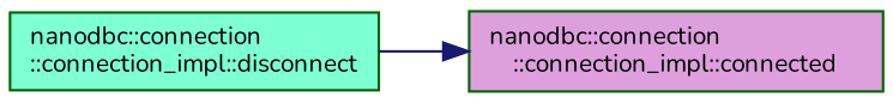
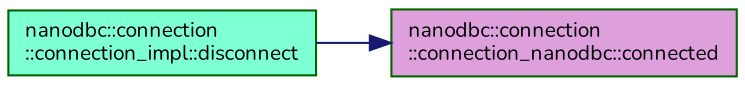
  digraph {
    rankdir=LR
    fontname=Nunito
    node [color=darkgreen fontname=Nunito fontsize=10 shape=record style=filled]
    n1 [fillcolor=aquamarine fontcolor=black height=0.2 label="nanodbc::connection\l::connection_impl::disconnect" width=0.4]
-   n2 [fillcolor=plum height=0.2 label="nanodbc::connection\l::connection_impl::connected" width=0.4]
+   n2 [fillcolor=plum height=0.2 label="nanodbc::connection\l::connection_nanodbc::connected" width=0.4]
    n1 -> n2 [color=midnightblue fontname=Nunito fontsize=10 labelfontname=Helvetica labelfontsize=10 style=solid]
  }
